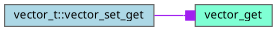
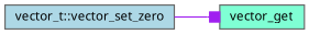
  digraph {
    rankdir=LR
    node [fontname=Mononoki fontsize=10 shape=box style=filled]
-   n1 [color=gray40 fillcolor=lightblue fontcolor=black height=0.2 label="vector_t::vector_set_get" width=0.4]
+   n1 [color=gray40 fillcolor=lightblue fontcolor=black height=0.2 label="vector_t::vector_set_zero" width=0.4]
    n2 [color=grey40 fillcolor=aquamarine height=0.2 label=vector_get width=0.4]
    n1 -> n2 [color=purple fontname=Mononoki fontsize=10 labelfontname=Mononoki labelfontsize=10 style=solid arrowhead=box]
  }
